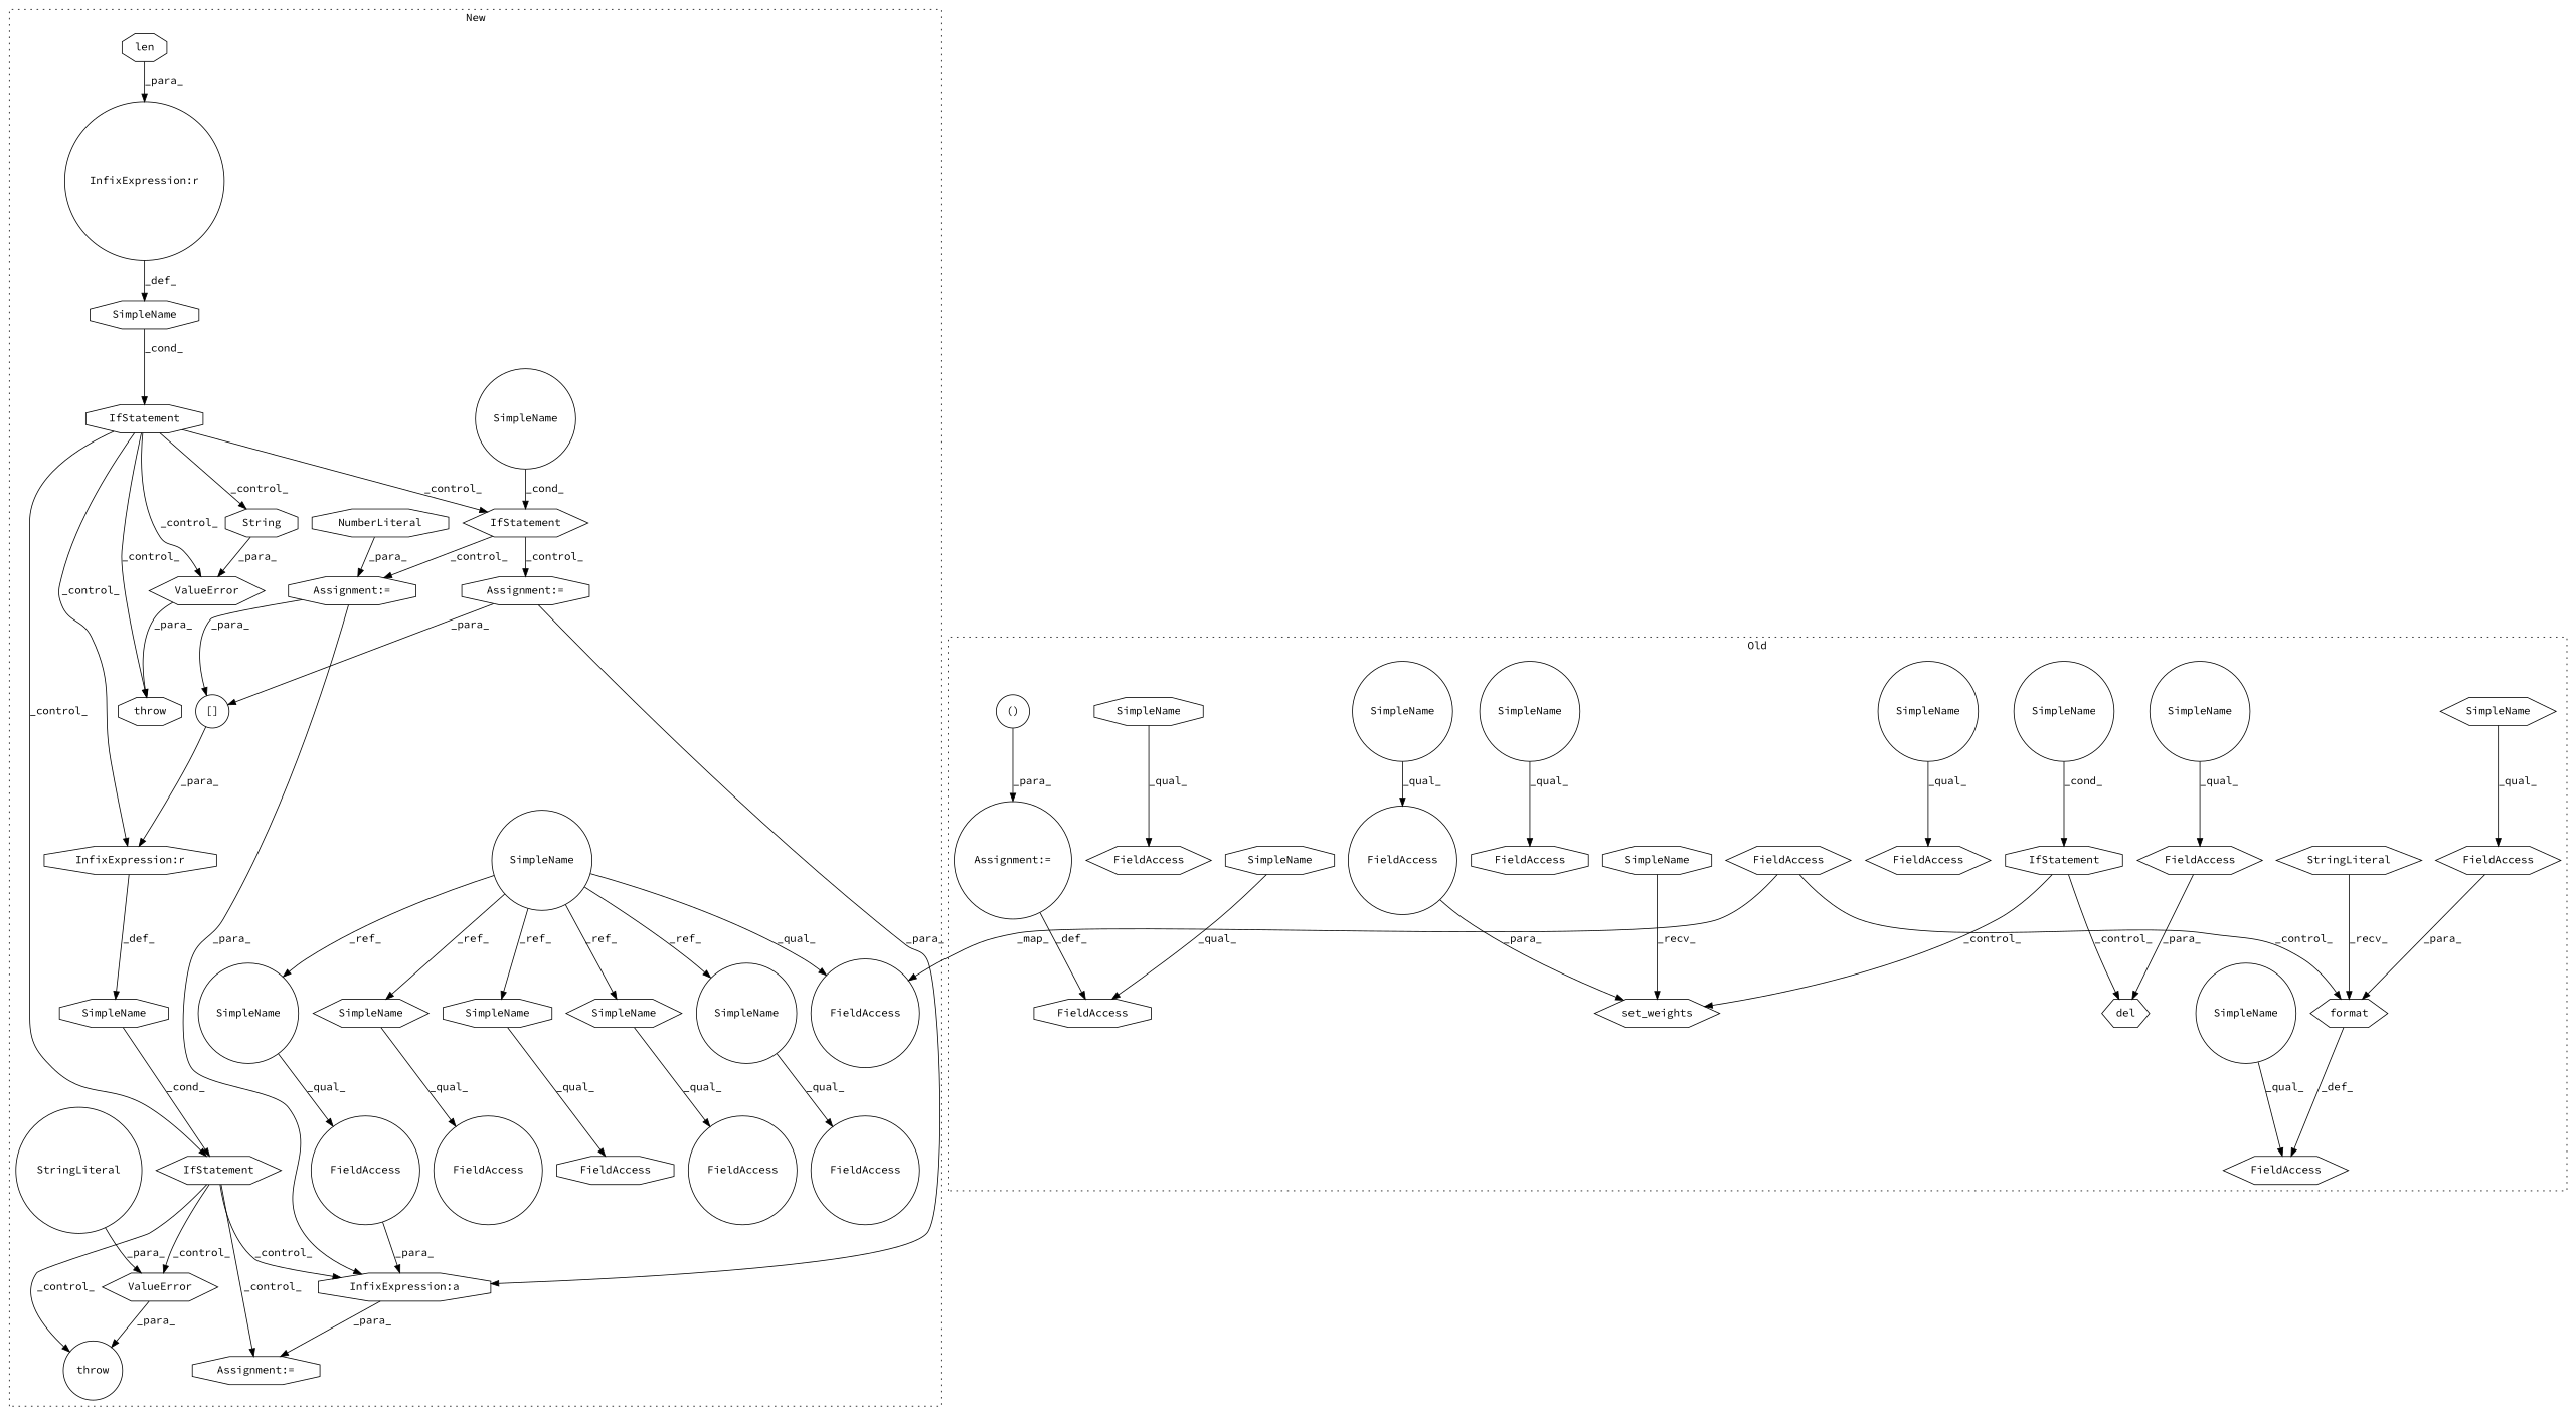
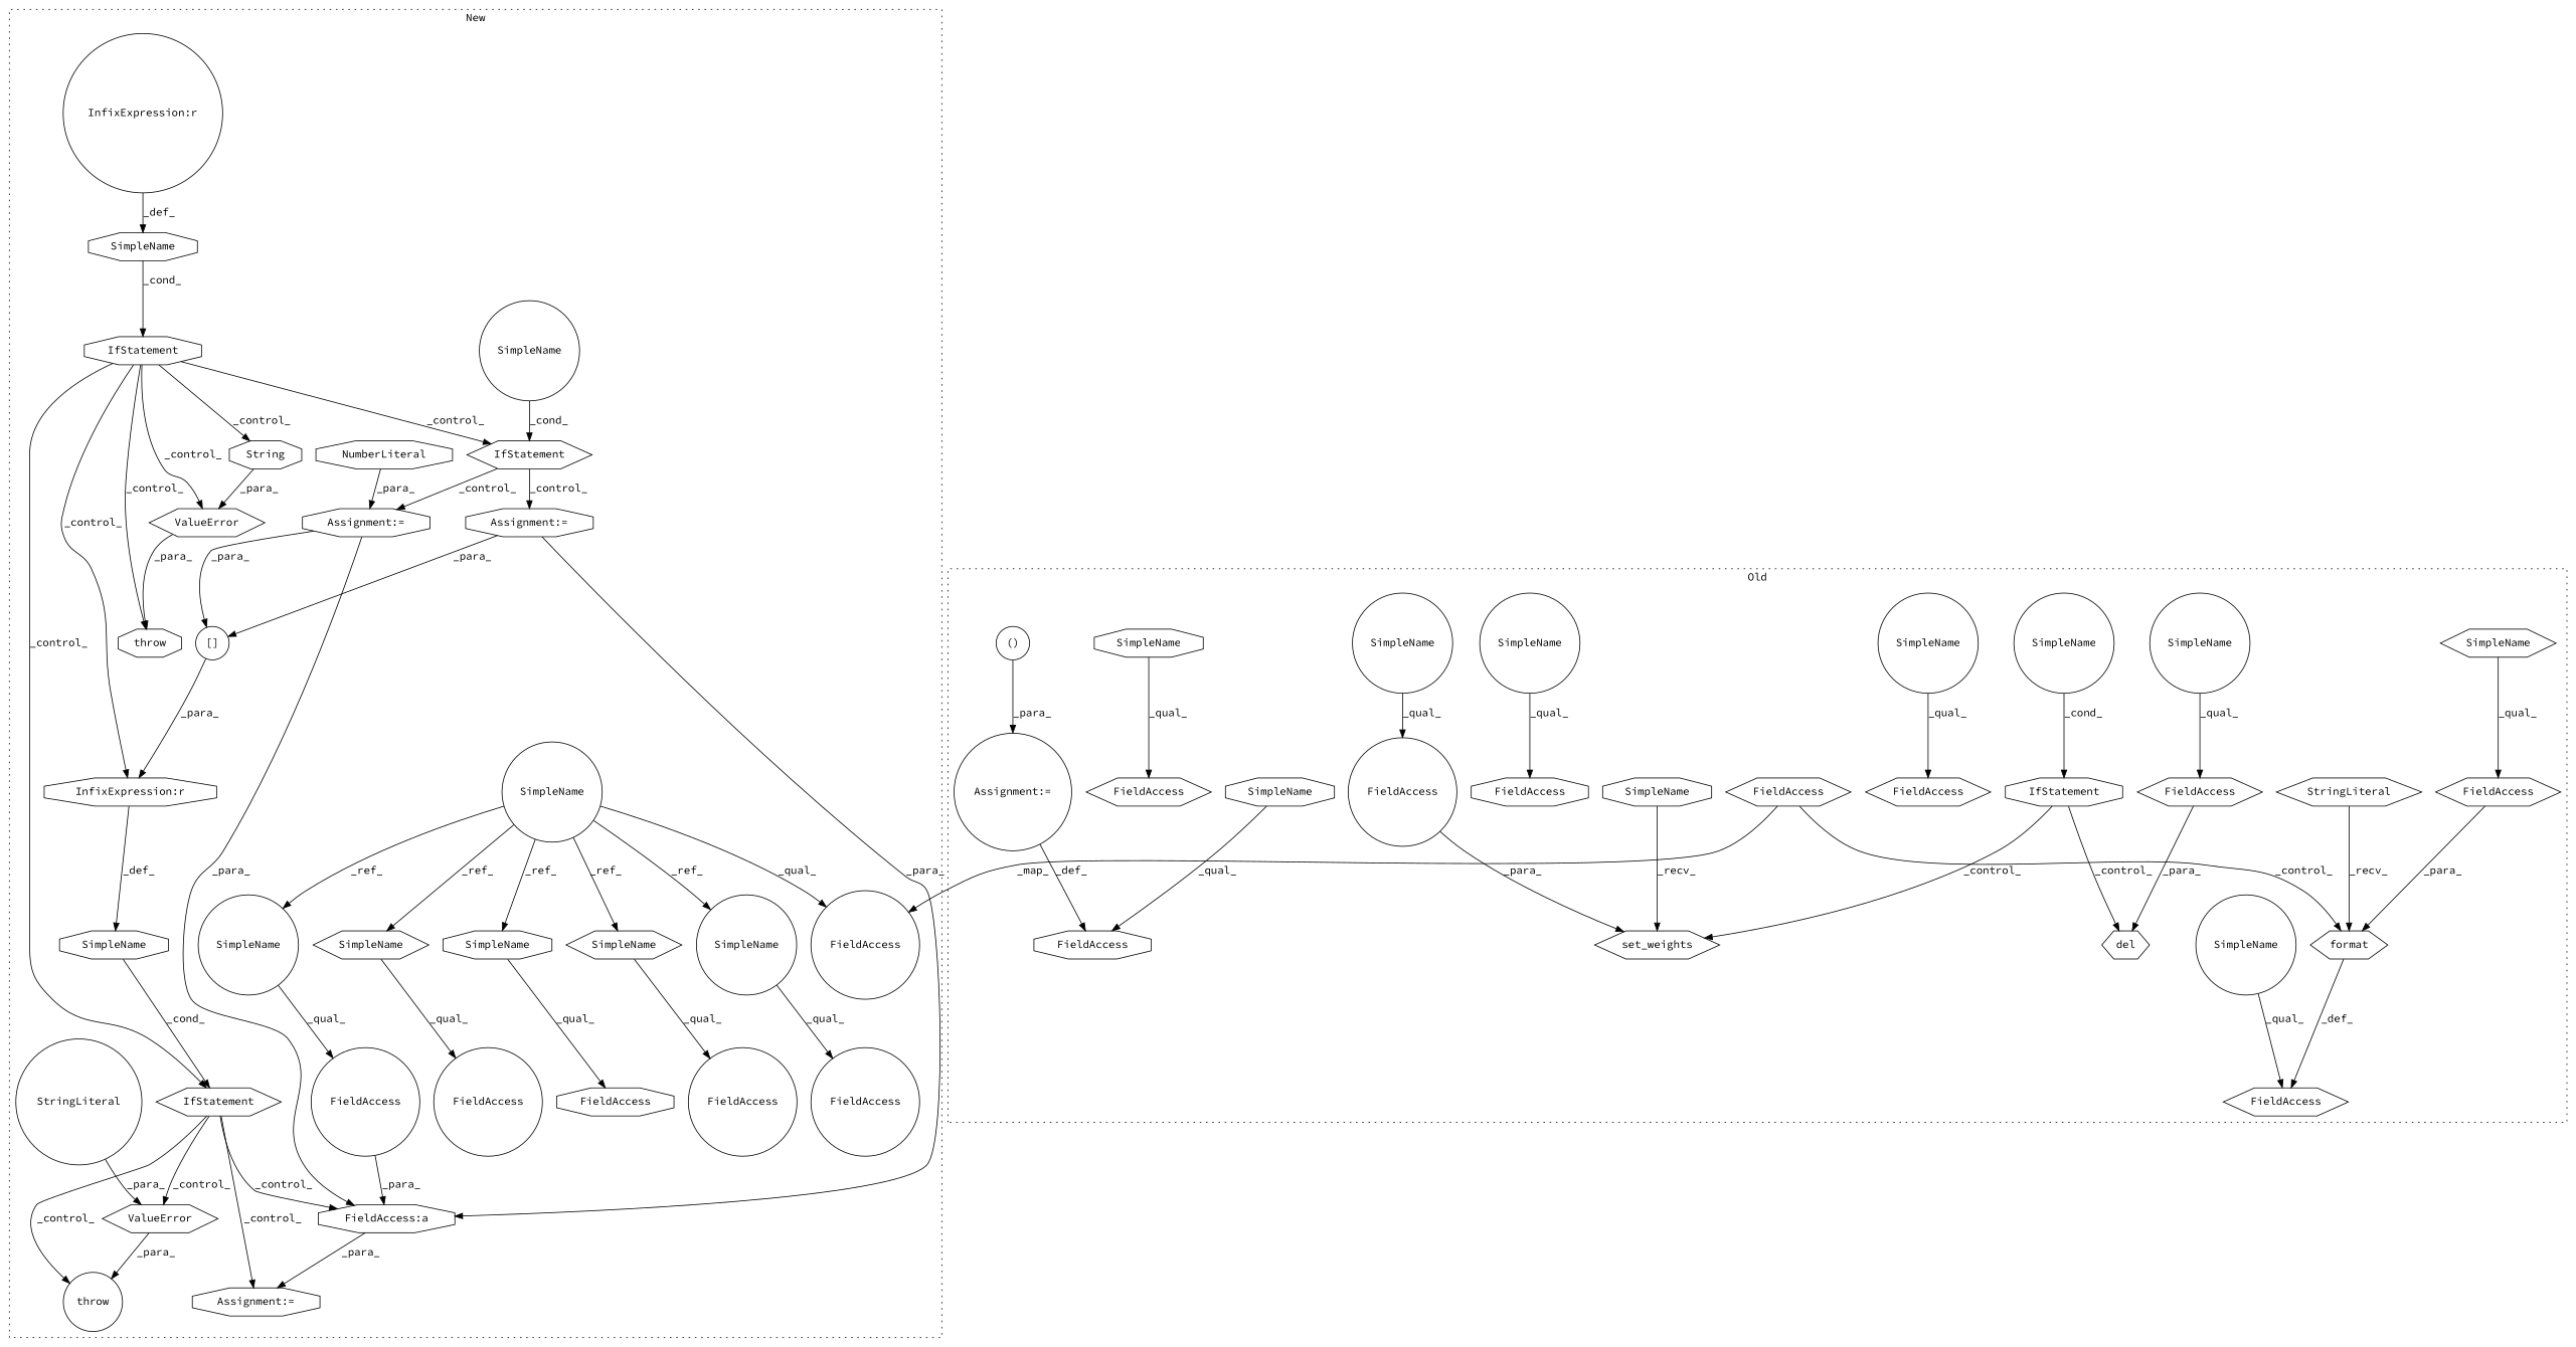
  digraph {
    fontname="Source Code Pro"
    node [a=42 fontname="Source Code Pro" l=4 shape=circle]
    edge [fontname="Source Code Pro"]
    n1 [a=32 l="7,1" label=format s="2411,2427" shape=hexagon]
    n2 [a=45 l=6 label=StringLiteral s=2404 shape=hexagon]
    n3 [a=22 l=9 label=FieldAccess s=2418 shape=hexagon]
    n4 [a=22 l=6 label=FieldAccess s=2327 shape=hexagon]
    n5 [a=32 l="12,1" label=set_weights s="2558,2590" shape=hexagon]
    n6 [label=SimpleName l=""]
    n7 [a=32 l="4,1" label=del s="2599,2623" shape=hexagon]
    n8 [a=22 l=20 label=FieldAccess s=2570]
    n9 [a=22 l=20 label=FieldAccess s=2603 shape=hexagon]
    n10 [a=22 l=12 label=FieldAccess s=2084 shape=octagon]
    n11 [a=106 l=81 label="()" s=2102]
    n12 [a=22 l=9 label=FieldAccess s=2250 shape=hexagon]
    n13 [a=22 l=10 label=FieldAccess s=2636 shape=hexagon]
    n14 [a=22 l=20 label=FieldAccess s=2515 shape=octagon]
    n15 [a=25 l="4,2" label=IfStatement s="2511,2543" shape=octagon]
    n16 [a=22 l=9 label=FieldAccess s=2308 shape=hexagon]
    n17 [a=7 l=6 label="Assignment:=" s=2096]
    n18 [label=SimpleName s=2636]
    n19 [label=SimpleName s=2418 shape=hexagon]
    n20 [label=SimpleName s=2327]
    n21 [label=SimpleName s=2570]
    n22 [label=SimpleName s=2515]
    n23 [label=SimpleName s=2553 shape=octagon]
    n24 [label=SimpleName s=2603]
    n25 [label=SimpleName s=2250 shape=octagon]
    n26 [label=SimpleName s=2084 shape=octagon]
    n27 [a=32 l="11,1" label=ValueError s="8299,8396" shape=hexagon]
    n28 [a=53 l=6 label=throw s=8293 shape=octagon]
    n29 [label=SimpleName shape=octagon l=""]
    n30 [a=25 l="4,2" label=IfStatement s="8258,8283" shape=octagon]
    n31 [a=27 label="InfixExpression:r" s=8278]
    n32 [a=32 l="7,1" label=String s="8377,8395" shape=octagon]
-   n33 [a=27 l=8 label="InfixExpression:a" s=8740 shape=octagon]
-   n34 [a=32 l="4,1" label=len s="8262,8277" shape=octagon]
+   n33 [a=27 l=8 label="FieldAccess:a" s=8740 shape=octagon]
    n35 [a=22 l=16 label=FieldAccess s=8724]
    n36 [label=SimpleName s=8166]
    n37 [a=22 l=13 label=FieldAccess s=8921]
    n38 [a=22 l=16 label=FieldAccess s=8413]
    n39 [a=22 l=12 label=FieldAccess s=8748 shape=octagon]
    n40 [a=22 l=21 label=FieldAccess s=9015]
    n41 [a=25 l="4,2" label=IfStatement s="8409,8449" shape=hexagon]
    n42 [label=SimpleName l=""]
    n43 [a=7 l=1 label="Assignment:=" s=8471 shape=octagon]
    n44 [a=25 l="4,2" label=IfStatement s="8522,8559" shape=hexagon]
    n45 [a=32 l="11,1" label=ValueError s="8575,8656" shape=hexagon]
    n46 [a=22 l=9 label=FieldAccess s=8944]
    n47 [a=34 l=1 label=NumberLiteral s=8472 shape=octagon]
    n48 [a=2 l="12,1" label="[]" s="8526,8550"]
    n49 [label=SimpleName shape=octagon l=""]
    n50 [a=45 l=70 label=StringLiteral s=8586]
    n51 [a=27 label="InfixExpression:r" s=8551 shape=octagon]
    n52 [a=53 l=6 label=throw s=8569]
    n53 [a=7 l=1 label="Assignment:=" s=8507 shape=octagon]
    n54 [a=7 l=1 label="Assignment:=" s=8722 shape=octagon]
    n55 [label=SimpleName s=9015 shape=hexagon]
    n56 [label=SimpleName s=8921]
    n57 [label=SimpleName s=8413 shape=hexagon]
    n58 [label=SimpleName s=8724]
    n59 [label=SimpleName s=8748 shape=octagon]
    subgraph cluster_1 {
      label=Old
      style=dotted
      n1
      n2
      n3
      n4
      n5
      n6
      n7
      n8
      n9
      n10
      n11
      n12
      n13
      n14
      n15
      n16
      n17
      n18
      n19
      n20
      n21
      n22
      n23
      n24
      n25
      n26
    }
    subgraph cluster_2 {
      label=New
      style=dotted
      n27
      n28
      n29
      n30
      n31
      n32
      n33
-     n34
      n35
      n36
      n37
      n38
      n39
      n40
      n41
      n42
      n43
      n44
      n45
      n46
      n47
      n48
      n49
      n50
      n51
      n52
      n53
      n54
      n55
      n56
      n57
      n58
      n59
    }
    n1 -> n4 [label=_def_]
    n2 -> n1 [label=_recv_]
    n3 -> n1 [label=_para_]
    n6 -> n15 [label=_cond_]
    n8 -> n5 [label=_para_]
    n9 -> n7 [label=_para_]
    n11 -> n17 [label=_para_]
    n15 -> n5 [label=_control_]
    n15 -> n7 [label=_control_]
    n16 -> n1 [label=_control_]
    n16 -> n46 [label=_map_]
    n17 -> n10 [label=_def_]
    n18 -> n13 [label=_qual_]
    n19 -> n3 [label=_qual_]
    n20 -> n4 [label=_qual_]
    n21 -> n8 [label=_qual_]
    n22 -> n14 [label=_qual_]
    n23 -> n5 [label=_recv_]
    n24 -> n9 [label=_qual_]
    n25 -> n12 [label=_qual_]
    n26 -> n10 [label=_qual_]
    n27 -> n28 [label=_para_]
    n29 -> n30 [label=_cond_]
    n30 -> n27 [label=_control_]
    n30 -> n28 [label=_control_]
    n30 -> n32 [label=_control_]
    n30 -> n41 [label=_control_]
    n30 -> n44 [label=_control_]
    n30 -> n51 [label=_control_]
    n31 -> n29 [label=_def_]
    n32 -> n27 [label=_para_]
    n33 -> n54 [label=_para_]
-   n34 -> n31 [label=_para_]
    n35 -> n33 [label=_para_]
    n36 -> n46 [label=_qual_]
    n36 -> n55 [label=_ref_]
    n36 -> n56 [label=_ref_]
    n36 -> n57 [label=_ref_]
    n36 -> n58 [label=_ref_]
    n36 -> n59 [label=_ref_]
    n41 -> n43 [label=_control_]
    n41 -> n53 [label=_control_]
    n42 -> n41 [label=_cond_]
    n43 -> n33 [label=_para_]
    n43 -> n48 [label=_para_]
    n44 -> n33 [label=_control_]
    n44 -> n45 [label=_control_]
    n44 -> n52 [label=_control_]
    n44 -> n54 [label=_control_]
    n45 -> n52 [label=_para_]
    n47 -> n43 [label=_para_]
    n48 -> n51 [label=_para_]
    n49 -> n44 [label=_cond_]
    n50 -> n45 [label=_para_]
    n51 -> n49 [label=_def_]
    n53 -> n33 [label=_para_]
    n53 -> n48 [label=_para_]
    n55 -> n40 [label=_qual_]
    n56 -> n37 [label=_qual_]
    n57 -> n38 [label=_qual_]
    n58 -> n35 [label=_qual_]
    n59 -> n39 [label=_qual_]
  }
